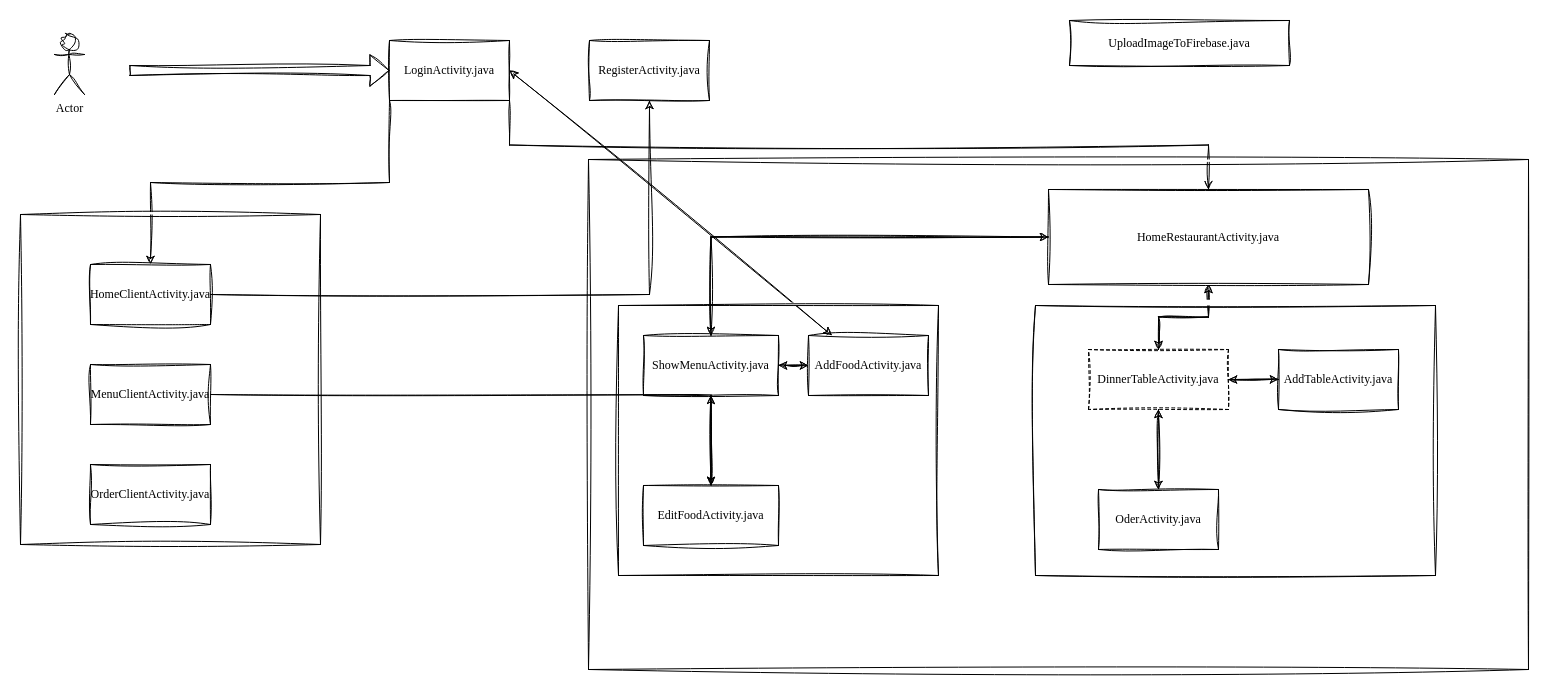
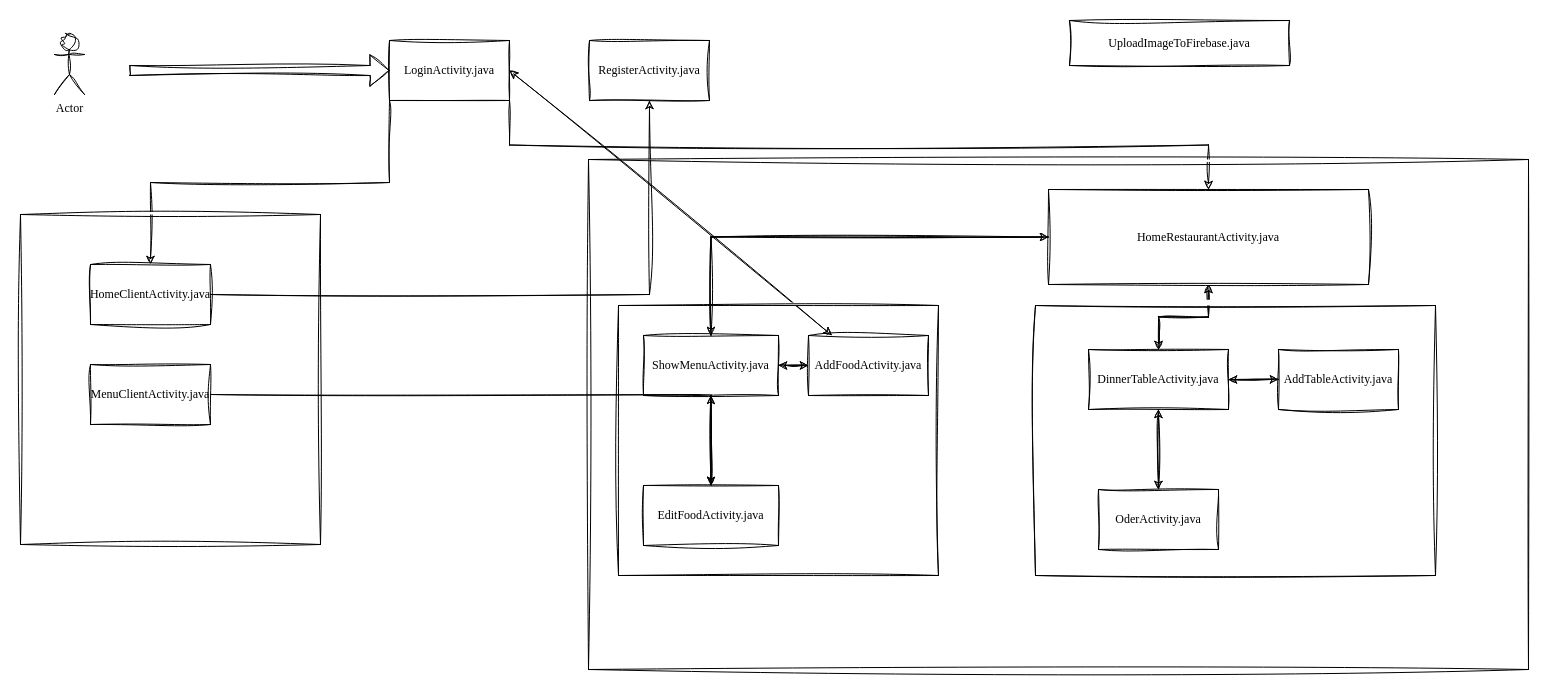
  <mxCell id="0" />
  <mxCell id="1" parent="0" />
  <mxCell id="2" style="edgeStyle=orthogonalEdgeStyle;rounded=0;sketch=1;hachureGap=4;jiggle=2;curveFitting=1;orthogonalLoop=1;jettySize=auto;html=1;exitX=0;exitY=1;exitDx=0;exitDy=0;entryX=0.5;entryY=0;entryDx=0;entryDy=0;fontFamily=Architects Daughter;fontSource=https%3A%2F%2Ffonts.googleapis.com%2Fcss%3Ffamily%3DArchitects%2BDaughter;" edge="1" parent="1" source="4" target="9"><mxGeometry relative="1" as="geometry" /></mxCell>
- <mxCell id="3" style="edgeStyle=orthogonalEdgeStyle;rounded=0;sketch=1;hachureGap=4;jiggle=2;curveFitting=1;orthogonalLoop=1;jettySize=auto;html=1;exitX=1;exitY=1;exitDx=0;exitDy=0;entryX=0.5;entryY=0;entryDx=0;entryDy=0;fontFamily=Architects Daughter;fontSource=https%3A%2F%2Ffonts.googleapis.com%2Fcss%3Ffamily%3DArchitects%2BDaughter;endArrow=open;" edge="1" parent="1" source="4" target="17"><mxGeometry relative="1" as="geometry" /></mxCell>
+ <mxCell id="3" style="edgeStyle=orthogonalEdgeStyle;rounded=0;sketch=1;hachureGap=4;jiggle=2;curveFitting=1;orthogonalLoop=1;jettySize=auto;html=1;exitX=1;exitY=1;exitDx=0;exitDy=0;entryX=0.5;entryY=0;entryDx=0;entryDy=0;fontFamily=Architects Daughter;fontSource=https%3A%2F%2Ffonts.googleapis.com%2Fcss%3Ffamily%3DArchitects%2BDaughter;" edge="1" parent="1" source="4" target="17"><mxGeometry relative="1" as="geometry" /></mxCell>
  <mxCell id="4" value="LoginActivity.java" style="rounded=0;whiteSpace=wrap;html=1;sketch=1;hachureGap=4;jiggle=2;curveFitting=1;fontFamily=Architects Daughter;fontSource=https%3A%2F%2Ffonts.googleapis.com%2Fcss%3Ffamily%3DArchitects%2BDaughter;" vertex="1" parent="1"><mxGeometry x="389" y="40" width="120" height="60" as="geometry" /></mxCell>
  <mxCell id="5" value="RegisterActivity.java" style="rounded=0;whiteSpace=wrap;html=1;sketch=1;hachureGap=4;jiggle=2;curveFitting=1;fontFamily=Architects Daughter;fontSource=https%3A%2F%2Ffonts.googleapis.com%2Fcss%3Ffamily%3DArchitects%2BDaughter;" vertex="1" parent="1"><mxGeometry x="589" y="40" width="120" height="60" as="geometry" /></mxCell>
  <mxCell id="6" value="UploadImageToFirebase.java" style="rounded=0;whiteSpace=wrap;html=1;sketch=1;hachureGap=4;jiggle=2;curveFitting=1;fontFamily=Architects Daughter;fontSource=https%3A%2F%2Ffonts.googleapis.com%2Fcss%3Ffamily%3DArchitects%2BDaughter;" vertex="1" parent="1"><mxGeometry x="1069" y="20" width="220" height="45" as="geometry" /></mxCell>
  <mxCell id="7" value="" style="swimlane;startSize=0;sketch=1;hachureGap=4;jiggle=2;curveFitting=1;fontFamily=Architects Daughter;fontSource=https%3A%2F%2Ffonts.googleapis.com%2Fcss%3Ffamily%3DArchitects%2BDaughter;" vertex="1" parent="1"><mxGeometry x="20" y="214" width="300" height="330" as="geometry" /></mxCell>
  <mxCell id="8" style="edgeStyle=orthogonalEdgeStyle;rounded=0;sketch=1;hachureGap=4;jiggle=2;curveFitting=1;orthogonalLoop=1;jettySize=auto;html=1;fontFamily=Architects Daughter;fontSource=https%3A%2F%2Ffonts.googleapis.com%2Fcss%3Ffamily%3DArchitects%2BDaughter;" edge="1" parent="7" source="9" target="5"><mxGeometry relative="1" as="geometry" /></mxCell>
  <mxCell id="9" value="HomeClientActivity.java" style="rounded=0;whiteSpace=wrap;html=1;sketch=1;hachureGap=4;jiggle=2;curveFitting=1;fontFamily=Architects Daughter;fontSource=https%3A%2F%2Ffonts.googleapis.com%2Fcss%3Ffamily%3DArchitects%2BDaughter;" vertex="1" parent="7"><mxGeometry x="70" y="50" width="120" height="60" as="geometry" /></mxCell>
  <mxCell id="10" style="edgeStyle=orthogonalEdgeStyle;rounded=0;sketch=1;hachureGap=4;jiggle=2;curveFitting=1;orthogonalLoop=1;jettySize=auto;html=1;fontFamily=Architects Daughter;fontSource=https%3A%2F%2Ffonts.googleapis.com%2Fcss%3Ffamily%3DArchitects%2BDaughter;" edge="1" parent="7" source="11" target="32"><mxGeometry relative="1" as="geometry" /></mxCell>
  <mxCell id="11" value="MenuClientActivity.java" style="rounded=0;whiteSpace=wrap;html=1;sketch=1;hachureGap=4;jiggle=2;curveFitting=1;fontFamily=Architects Daughter;fontSource=https%3A%2F%2Ffonts.googleapis.com%2Fcss%3Ffamily%3DArchitects%2BDaughter;" vertex="1" parent="7"><mxGeometry x="70" y="150" width="120" height="60" as="geometry" /></mxCell>
- <mxCell id="12" value="OrderClientActivity.java" style="rounded=0;whiteSpace=wrap;html=1;sketch=1;hachureGap=4;jiggle=2;curveFitting=1;fontFamily=Architects Daughter;fontSource=https%3A%2F%2Ffonts.googleapis.com%2Fcss%3Ffamily%3DArchitects%2BDaughter;" vertex="1" parent="7"><mxGeometry x="70" y="250" width="120" height="60" as="geometry" /></mxCell>
  <mxCell id="13" value="" style="shape=flexArrow;endArrow=classic;html=1;rounded=0;sketch=1;hachureGap=4;jiggle=2;curveFitting=1;fontFamily=Architects Daughter;fontSource=https%3A%2F%2Ffonts.googleapis.com%2Fcss%3Ffamily%3DArchitects%2BDaughter;entryX=0;entryY=0.5;entryDx=0;entryDy=0;" edge="1" parent="1" target="4"><mxGeometry width="50" height="50" relative="1" as="geometry"><mxPoint x="129" y="70" as="sourcePoint" /><mxPoint x="529" y="190" as="targetPoint" /></mxGeometry></mxCell>
  <mxCell id="14" value="" style="endArrow=classic;startArrow=classic;html=1;rounded=0;sketch=1;hachureGap=4;jiggle=2;curveFitting=1;fontFamily=Architects Daughter;fontSource=https%3A%2F%2Ffonts.googleapis.com%2Fcss%3Ffamily%3DArchitects%2BDaughter;exitX=1;exitY=0.5;exitDx=0;exitDy=0;" edge="1" parent="1" source="4" target="34"><mxGeometry width="50" height="50" relative="1" as="geometry"><mxPoint x="479" y="240" as="sourcePoint" /><mxPoint x="529" y="190" as="targetPoint" /></mxGeometry></mxCell>
  <mxCell id="15" value="" style="swimlane;startSize=0;sketch=1;hachureGap=4;jiggle=2;curveFitting=1;fontFamily=Architects Daughter;fontSource=https%3A%2F%2Ffonts.googleapis.com%2Fcss%3Ffamily%3DArchitects%2BDaughter;" vertex="1" parent="1"><mxGeometry x="588" y="159" width="940" height="510" as="geometry" /></mxCell>
  <mxCell id="16" style="edgeStyle=orthogonalEdgeStyle;rounded=0;sketch=1;hachureGap=4;jiggle=2;curveFitting=1;orthogonalLoop=1;jettySize=auto;html=1;exitX=0.5;exitY=1;exitDx=0;exitDy=0;entryX=0.5;entryY=0;entryDx=0;entryDy=0;fontFamily=Architects Daughter;fontSource=https%3A%2F%2Ffonts.googleapis.com%2Fcss%3Ffamily%3DArchitects%2BDaughter;" edge="1" parent="15" source="17" target="25"><mxGeometry relative="1" as="geometry" /></mxCell>
  <mxCell id="17" value="HomeRestaurantActivity.java" style="rounded=0;whiteSpace=wrap;html=1;sketch=1;hachureGap=4;jiggle=2;curveFitting=1;fontFamily=Architects Daughter;fontSource=https%3A%2F%2Ffonts.googleapis.com%2Fcss%3Ffamily%3DArchitects%2BDaughter;" vertex="1" parent="15"><mxGeometry x="460" y="30" width="320" height="95" as="geometry" /></mxCell>
  <mxCell id="18" style="edgeStyle=orthogonalEdgeStyle;rounded=0;sketch=1;hachureGap=4;jiggle=2;curveFitting=1;orthogonalLoop=1;jettySize=auto;html=1;entryX=0.5;entryY=1;entryDx=0;entryDy=0;fontFamily=Architects Daughter;fontSource=https%3A%2F%2Ffonts.googleapis.com%2Fcss%3Ffamily%3DArchitects%2BDaughter;" edge="1" parent="15" source="19" target="25"><mxGeometry relative="1" as="geometry" /></mxCell>
  <mxCell id="19" value="OderActivity.java" style="rounded=0;whiteSpace=wrap;html=1;sketch=1;hachureGap=4;jiggle=2;curveFitting=1;fontFamily=Architects Daughter;fontSource=https%3A%2F%2Ffonts.googleapis.com%2Fcss%3Ffamily%3DArchitects%2BDaughter;" vertex="1" parent="15"><mxGeometry x="510" y="330" width="120" height="60" as="geometry" /></mxCell>
  <mxCell id="20" style="edgeStyle=orthogonalEdgeStyle;rounded=0;sketch=1;hachureGap=4;jiggle=2;curveFitting=1;orthogonalLoop=1;jettySize=auto;html=1;entryX=1;entryY=0.5;entryDx=0;entryDy=0;fontFamily=Architects Daughter;fontSource=https%3A%2F%2Ffonts.googleapis.com%2Fcss%3Ffamily%3DArchitects%2BDaughter;" edge="1" parent="15" source="21" target="25"><mxGeometry relative="1" as="geometry" /></mxCell>
  <mxCell id="21" value="AddTableActivity.java" style="rounded=0;whiteSpace=wrap;html=1;sketch=1;hachureGap=4;jiggle=2;curveFitting=1;fontFamily=Architects Daughter;fontSource=https%3A%2F%2Ffonts.googleapis.com%2Fcss%3Ffamily%3DArchitects%2BDaughter;" vertex="1" parent="15"><mxGeometry x="690" y="190" width="120" height="60" as="geometry" /></mxCell>
  <mxCell id="22" style="edgeStyle=orthogonalEdgeStyle;rounded=0;sketch=1;hachureGap=4;jiggle=2;curveFitting=1;orthogonalLoop=1;jettySize=auto;html=1;exitX=1;exitY=0.5;exitDx=0;exitDy=0;entryX=0;entryY=0.5;entryDx=0;entryDy=0;fontFamily=Architects Daughter;fontSource=https%3A%2F%2Ffonts.googleapis.com%2Fcss%3Ffamily%3DArchitects%2BDaughter;" edge="1" parent="15" source="25" target="21"><mxGeometry relative="1" as="geometry" /></mxCell>
  <mxCell id="23" style="edgeStyle=orthogonalEdgeStyle;rounded=0;sketch=1;hachureGap=4;jiggle=2;curveFitting=1;orthogonalLoop=1;jettySize=auto;html=1;entryX=0.5;entryY=0;entryDx=0;entryDy=0;fontFamily=Architects Daughter;fontSource=https%3A%2F%2Ffonts.googleapis.com%2Fcss%3Ffamily%3DArchitects%2BDaughter;" edge="1" parent="15" source="25" target="19"><mxGeometry relative="1" as="geometry" /></mxCell>
  <mxCell id="24" style="edgeStyle=orthogonalEdgeStyle;rounded=0;sketch=1;hachureGap=4;jiggle=2;curveFitting=1;orthogonalLoop=1;jettySize=auto;html=1;entryX=0.5;entryY=1;entryDx=0;entryDy=0;fontFamily=Architects Daughter;fontSource=https%3A%2F%2Ffonts.googleapis.com%2Fcss%3Ffamily%3DArchitects%2BDaughter;" edge="1" parent="15" source="25" target="17"><mxGeometry relative="1" as="geometry" /></mxCell>
- <mxCell id="25" value="DinnerTableActivity.java" style="rounded=0;whiteSpace=wrap;html=1;sketch=1;hachureGap=4;jiggle=2;curveFitting=1;fontFamily=Architects Daughter;fontSource=https%3A%2F%2Ffonts.googleapis.com%2Fcss%3Ffamily%3DArchitects%2BDaughter;dashed=1;" vertex="1" parent="15"><mxGeometry x="500" y="190" width="140" height="60" as="geometry" /></mxCell>
+ <mxCell id="25" value="DinnerTableActivity.java" style="rounded=0;whiteSpace=wrap;html=1;sketch=1;hachureGap=4;jiggle=2;curveFitting=1;fontFamily=Architects Daughter;fontSource=https%3A%2F%2Ffonts.googleapis.com%2Fcss%3Ffamily%3DArchitects%2BDaughter;" vertex="1" parent="15"><mxGeometry x="500" y="190" width="140" height="60" as="geometry" /></mxCell>
  <mxCell id="26" value="" style="swimlane;startSize=0;sketch=1;hachureGap=4;jiggle=2;curveFitting=1;fontFamily=Architects Daughter;fontSource=https%3A%2F%2Ffonts.googleapis.com%2Fcss%3Ffamily%3DArchitects%2BDaughter;" vertex="1" parent="15"><mxGeometry x="447" y="146" width="400" height="270" as="geometry"><mxRectangle x="438" y="144" width="50" height="44" as="alternateBounds" /></mxGeometry></mxCell>
  <mxCell id="27" value="" style="swimlane;startSize=0;sketch=1;hachureGap=4;jiggle=2;curveFitting=1;fontFamily=Architects Daughter;fontSource=https%3A%2F%2Ffonts.googleapis.com%2Fcss%3Ffamily%3DArchitects%2BDaughter;" vertex="1" parent="15"><mxGeometry x="30" y="146" width="320" height="270" as="geometry" /></mxCell>
  <mxCell id="28" style="edgeStyle=orthogonalEdgeStyle;rounded=0;sketch=1;hachureGap=4;jiggle=2;curveFitting=1;orthogonalLoop=1;jettySize=auto;html=1;exitX=1;exitY=0.5;exitDx=0;exitDy=0;entryX=0;entryY=0.5;entryDx=0;entryDy=0;fontFamily=Architects Daughter;fontSource=https%3A%2F%2Ffonts.googleapis.com%2Fcss%3Ffamily%3DArchitects%2BDaughter;" edge="1" parent="27" source="30" target="34"><mxGeometry relative="1" as="geometry" /></mxCell>
  <mxCell id="29" style="edgeStyle=orthogonalEdgeStyle;rounded=0;sketch=1;hachureGap=4;jiggle=2;curveFitting=1;orthogonalLoop=1;jettySize=auto;html=1;entryX=0.5;entryY=0;entryDx=0;entryDy=0;fontFamily=Architects Daughter;fontSource=https%3A%2F%2Ffonts.googleapis.com%2Fcss%3Ffamily%3DArchitects%2BDaughter;" edge="1" parent="27" source="30" target="32"><mxGeometry relative="1" as="geometry" /></mxCell>
  <mxCell id="30" value="ShowMenuActivity.java" style="rounded=0;whiteSpace=wrap;html=1;sketch=1;hachureGap=4;jiggle=2;curveFitting=1;fontFamily=Architects Daughter;fontSource=https%3A%2F%2Ffonts.googleapis.com%2Fcss%3Ffamily%3DArchitects%2BDaughter;" vertex="1" parent="27"><mxGeometry x="25" y="30" width="135" height="60" as="geometry" /></mxCell>
  <mxCell id="31" style="edgeStyle=orthogonalEdgeStyle;rounded=0;sketch=1;hachureGap=4;jiggle=2;curveFitting=1;orthogonalLoop=1;jettySize=auto;html=1;entryX=0.5;entryY=1;entryDx=0;entryDy=0;fontFamily=Architects Daughter;fontSource=https%3A%2F%2Ffonts.googleapis.com%2Fcss%3Ffamily%3DArchitects%2BDaughter;" edge="1" parent="27" source="32" target="30"><mxGeometry relative="1" as="geometry" /></mxCell>
  <mxCell id="32" value="EditFoodActivity.java" style="rounded=0;whiteSpace=wrap;html=1;sketch=1;hachureGap=4;jiggle=2;curveFitting=1;fontFamily=Architects Daughter;fontSource=https%3A%2F%2Ffonts.googleapis.com%2Fcss%3Ffamily%3DArchitects%2BDaughter;" vertex="1" parent="27"><mxGeometry x="25" y="180" width="135" height="60" as="geometry" /></mxCell>
  <mxCell id="33" style="edgeStyle=orthogonalEdgeStyle;rounded=0;sketch=1;hachureGap=4;jiggle=2;curveFitting=1;orthogonalLoop=1;jettySize=auto;html=1;exitX=0;exitY=0.5;exitDx=0;exitDy=0;entryX=1;entryY=0.5;entryDx=0;entryDy=0;fontFamily=Architects Daughter;fontSource=https%3A%2F%2Ffonts.googleapis.com%2Fcss%3Ffamily%3DArchitects%2BDaughter;" edge="1" parent="27" source="34" target="30"><mxGeometry relative="1" as="geometry" /></mxCell>
  <mxCell id="34" value="AddFoodActivity.java" style="rounded=0;whiteSpace=wrap;html=1;sketch=1;hachureGap=4;jiggle=2;curveFitting=1;fontFamily=Architects Daughter;fontSource=https%3A%2F%2Ffonts.googleapis.com%2Fcss%3Ffamily%3DArchitects%2BDaughter;" vertex="1" parent="27"><mxGeometry x="190" y="30" width="120" height="60" as="geometry" /></mxCell>
  <mxCell id="35" style="edgeStyle=orthogonalEdgeStyle;rounded=0;sketch=1;hachureGap=4;jiggle=2;curveFitting=1;orthogonalLoop=1;jettySize=auto;html=1;fontFamily=Architects Daughter;fontSource=https%3A%2F%2Ffonts.googleapis.com%2Fcss%3Ffamily%3DArchitects%2BDaughter;" edge="1" parent="15" source="17" target="30"><mxGeometry relative="1" as="geometry" /></mxCell>
  <mxCell id="36" style="edgeStyle=orthogonalEdgeStyle;rounded=0;sketch=1;hachureGap=4;jiggle=2;curveFitting=1;orthogonalLoop=1;jettySize=auto;html=1;exitX=0.5;exitY=0;exitDx=0;exitDy=0;entryX=0;entryY=0.5;entryDx=0;entryDy=0;fontFamily=Architects Daughter;fontSource=https%3A%2F%2Ffonts.googleapis.com%2Fcss%3Ffamily%3DArchitects%2BDaughter;" edge="1" parent="15" source="30" target="17"><mxGeometry relative="1" as="geometry" /></mxCell>
  <mxCell id="37" value="Actor" style="shape=umlActor;verticalLabelPosition=bottom;verticalAlign=top;html=1;outlineConnect=0;sketch=1;hachureGap=4;jiggle=2;curveFitting=1;fontFamily=Architects Daughter;fontSource=https%3A%2F%2Ffonts.googleapis.com%2Fcss%3Ffamily%3DArchitects%2BDaughter;" vertex="1" parent="1"><mxGeometry x="54" y="34" width="30" height="60" as="geometry" /></mxCell>
